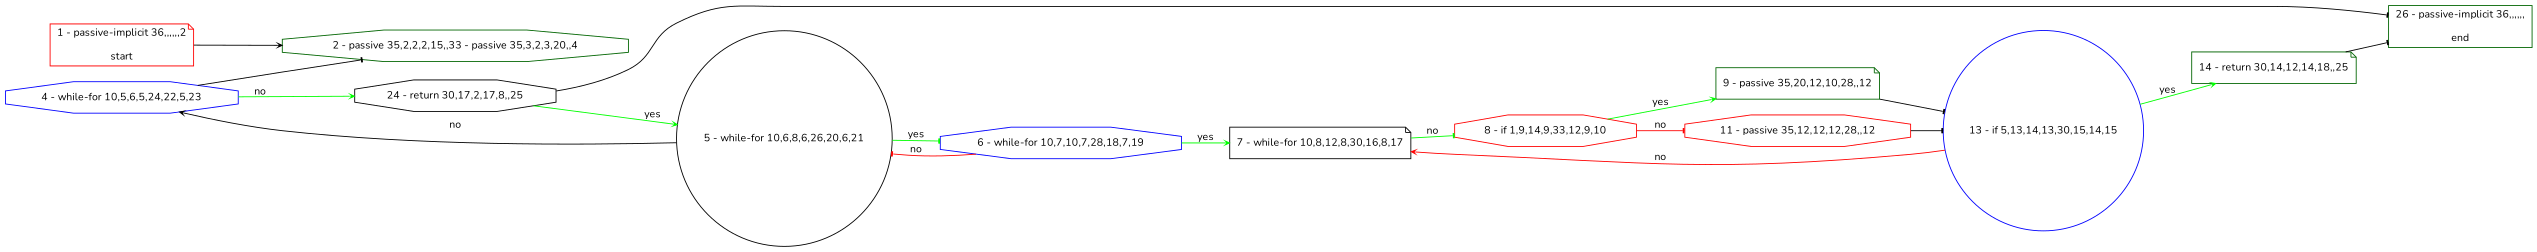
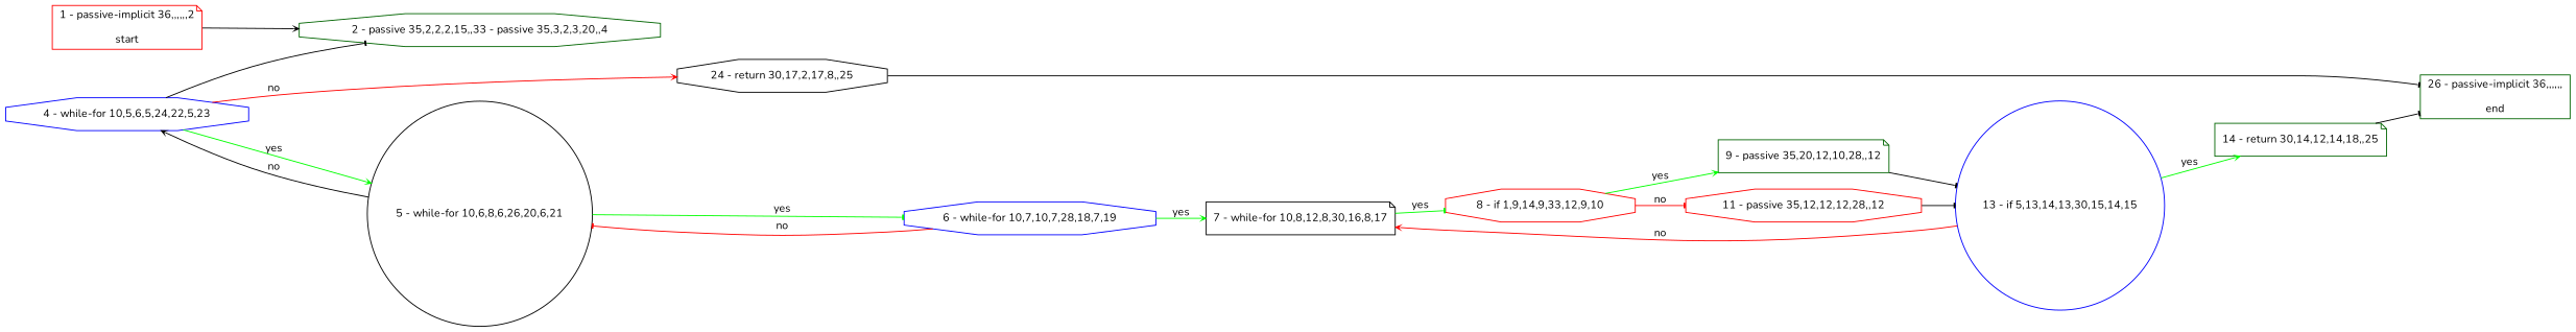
  digraph {
    bgcolor=white
    compound=true
    fillcolor="#FFFFCC"
    fontname=Nunito
    fontsize=12
    pack=true
    packmode=clust
    rankdir=LR
    style="rounded,filled"
    node [color=darkgreen compound=true fillcolor="#ffffff" fixedsize=false fontname=Nunito fontsize=12 node_initialized=no shape=octagon style=filled]
    edge [arrowhead=tee arrowsize=0.5 arrowtail=none color="#000000" compound=true dir=forward fontcolor=black fontname=Nunito fontsize=12]
    n1 [label="2 - passive 35,2,2,2,15,,33 - passive 35,3,2,3,20,,4"]
    n2 [color=blue label="4 - while-for 10,5,6,5,24,22,5,23"]
    n3 [color=black label="5 - while-for 10,6,8,6,26,20,6,21" shape=circle]
    n4 [color=black label="24 - return 30,17,2,17,8,,25"]
    n5 [color=red label="1 - passive-implicit 36,,,,,,2\n\nstart" shape=note]
    n6 [color=blue label="6 - while-for 10,7,10,7,28,18,7,19"]
    n7 [label="26 - passive-implicit 36,,,,,,\n\nend" shape=box]
    n8 [color=black label="7 - while-for 10,8,12,8,30,16,8,17" shape=note]
    n9 [color=red label="8 - if 1,9,14,9,33,12,9,10"]
    n10 [label="9 - passive 35,20,12,10,28,,12" shape=note]
    n11 [color=red label="11 - passive 35,12,12,12,28,,12"]
    n12 [color=blue label="13 - if 5,13,14,13,30,15,14,15" shape=circle]
    n13 [label="14 - return 30,14,12,14,18,,25" shape=note]
    n2 -> n1
-   n4 -> n3 [arrowhead=vee color="#00ff00" label=yes]
-   n2 -> n4 [arrowhead=vee color="#00ff00" label=no]
+   n2 -> n3 [arrowhead=vee color="#00ff00" label=yes]
+   n2 -> n4 [arrowhead=vee color="#ff0000" label=no]
    n3 -> n2 [arrowhead=vee label=no]
    n3 -> n6 [color="#00ff00" label=yes]
    n4 -> n7
    n5 -> n1 [arrowhead=vee]
    n6 -> n3 [color="#ff0000" label=no]
    n6 -> n8 [arrowhead=vee color="#00ff00" label=yes]
-   n8 -> n9 [color="#00ff00" label=no]
+   n8 -> n9 [color="#00ff00" label=yes]
    n9 -> n10 [arrowhead=vee color="#00ff00" label=yes]
    n9 -> n11 [color="#ff0000" label=no]
    n10 -> n12
    n11 -> n12
    n12 -> n8 [arrowhead=vee color="#ff0000" label=no]
    n12 -> n13 [arrowhead=vee color="#00ff00" label=yes]
    n13 -> n7
  }
